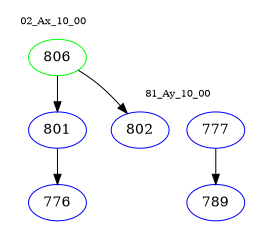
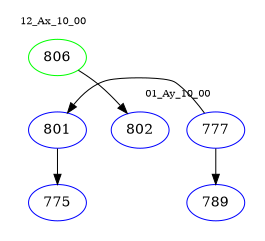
  digraph {
    node [color=blue]
    edge [color=black]
    n1 [color=green label=806]
    n2 [label=801]
-   n3 [label=776]
+   n3 [label=775]
    n4 [label=777]
    n5 [label=789]
    n6 [label=802]
    subgraph cluster_1 {
      color=white
      fontsize=10
-     label="02_Ax_10_00"
+     label="12_Ax_10_00"
      n1
      n2
      n3
    }
    subgraph cluster_2 {
      color=white
      fontsize=10
-     label="81_Ay_10_00"
+     label="01_Ay_10_00"
      n4
      n5
      n6
    }
-   n1 -> n2
+   n4 -> n2
    n1 -> n6
    n2 -> n3
    n4 -> n5
  }
